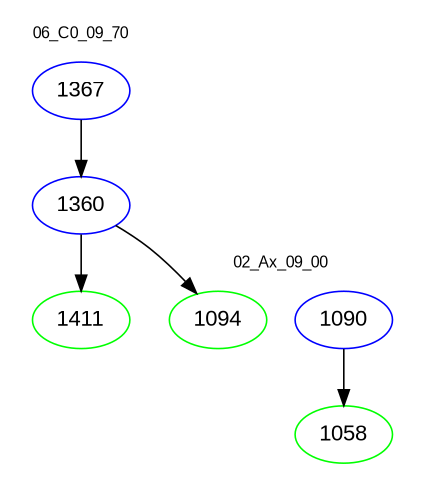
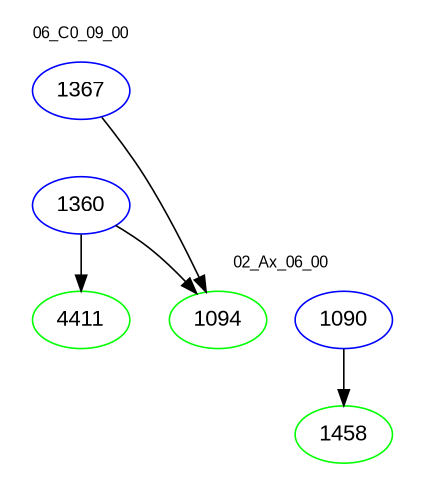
  digraph {
    fontname="Liberation Sans"
    node [color=blue fontname="Liberation Sans"]
    edge [color=black fontname="Liberation Sans"]
    n1 [label=1090]
-   n2 [color=green label=1058]
+   n2 [color=green label=1458]
    n3 [color=green label=1094]
    n4 [label=1367]
    n5 [label=1360]
-   n6 [color=green label=1411]
+   n6 [color=green label=4411]
    subgraph cluster_1 {
      color=white
      fontsize=10
-     label="02_Ax_09_00"
+     label="02_Ax_06_00"
      n1
      n2
      n3
    }
    subgraph cluster_2 {
      color=white
      fontsize=10
-     label="06_C0_09_70"
+     label="06_C0_09_00"
      n4
      n5
      n6
    }
    n1 -> n2
-   n4 -> n5
+   n4 -> n3
    n5 -> n3
    n5 -> n6
  }
